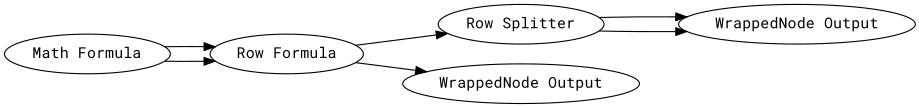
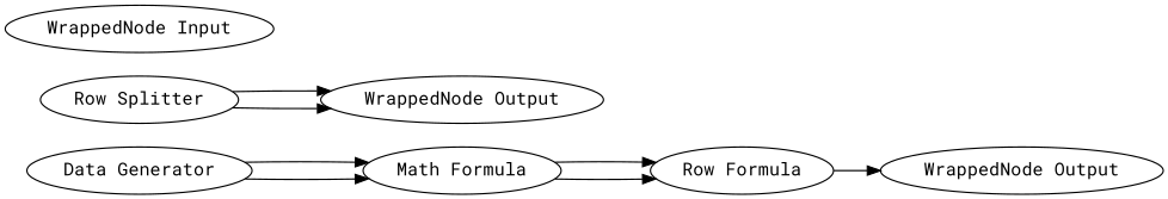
  digraph {
    fontname="Roboto Mono"
    rankdir=LR
    node [fontname="Roboto Mono"]
    edge [fontname="Roboto Mono"]
    n1 [label="Math Formula"]
    n2 [label="Row Formula"]
    n3 [label="Row Splitter"]
    n4 [label="WrappedNode Output"]
    n5 [label="WrappedNode Output"]
+   n6 [label="WrappedNode Input"]
+   n7 [label="Data Generator"]
    n1 -> n2
    n1 -> n2
-   n2 -> n3
    n2 -> n4
    n3 -> n5
    n3 -> n5
+   n7 -> n1
+   n7 -> n1
  }
